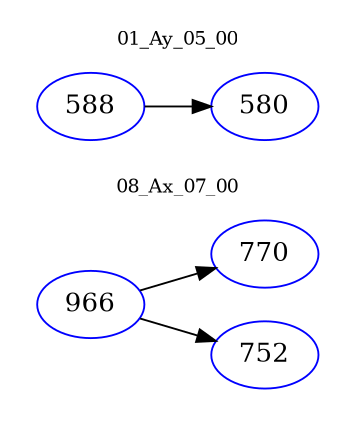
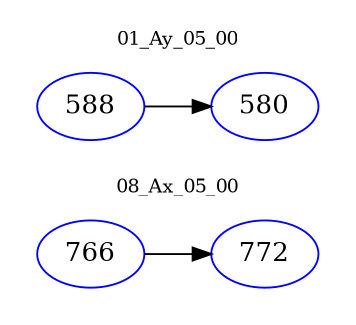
  digraph {
    rankdir=LR
    node [color=blue]
    edge [color=black]
-   n1 [label=966]
-   n2 [label=752]
-   n3 [label=770]
+   n1 [label=766]
+   n3 [label=772]
    n4 [label=588]
    n5 [label=580]
    subgraph cluster_1 {
      color=white
      fontsize=10
-     label="08_Ax_07_00"
+     label="08_Ax_05_00"
      n1
-     n2
      n3
    }
    subgraph cluster_2 {
      color=white
      fontsize=10
      label="01_Ay_05_00"
      n4
      n5
    }
-   n1 -> n2
    n1 -> n3
    n4 -> n5
  }
